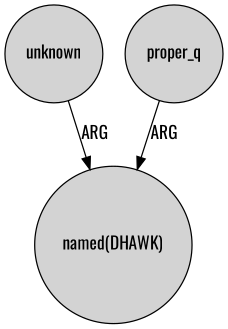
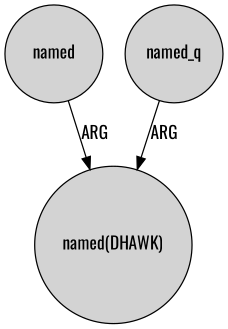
  digraph {
    fontname=Oswald
    node [fontname=Oswald shape=circle style=filled]
    edge [fontname=Oswald]
-   unknown
+   unknown [label=named]
    "named(DHAWK)"
-   proper_q
+   proper_q [label=named_q]
    unknown -> "named(DHAWK)" [label=ARG]
    proper_q -> "named(DHAWK)" [label=ARG]
  }
